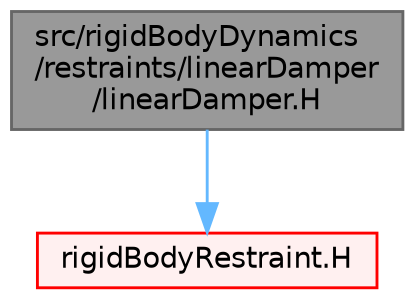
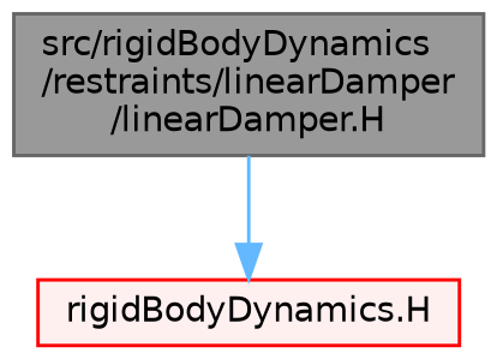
  digraph {
    node [fontname=Helvetica fontsize=10 shape=box style=filled]
    n1 [color=gray40 fillcolor=grey60 fontcolor=black height=0.2 label="src/rigidBodyDynamics\l/restraints/linearDamper\l/linearDamper.H" width=0.4]
-   n2 [color=red fillcolor="#FFF0F0" height=0.2 label="rigidBodyRestraint.H" width=0.4]
+   n2 [color=red fillcolor="#FFF0F0" height=0.2 label="rigidBodyDynamics.H" width=0.4]
    n1 -> n2 [color=steelblue1 fontname=Helvetica fontsize=10 labelfontname=Helvetica labelfontsize=10 style=solid]
  }
